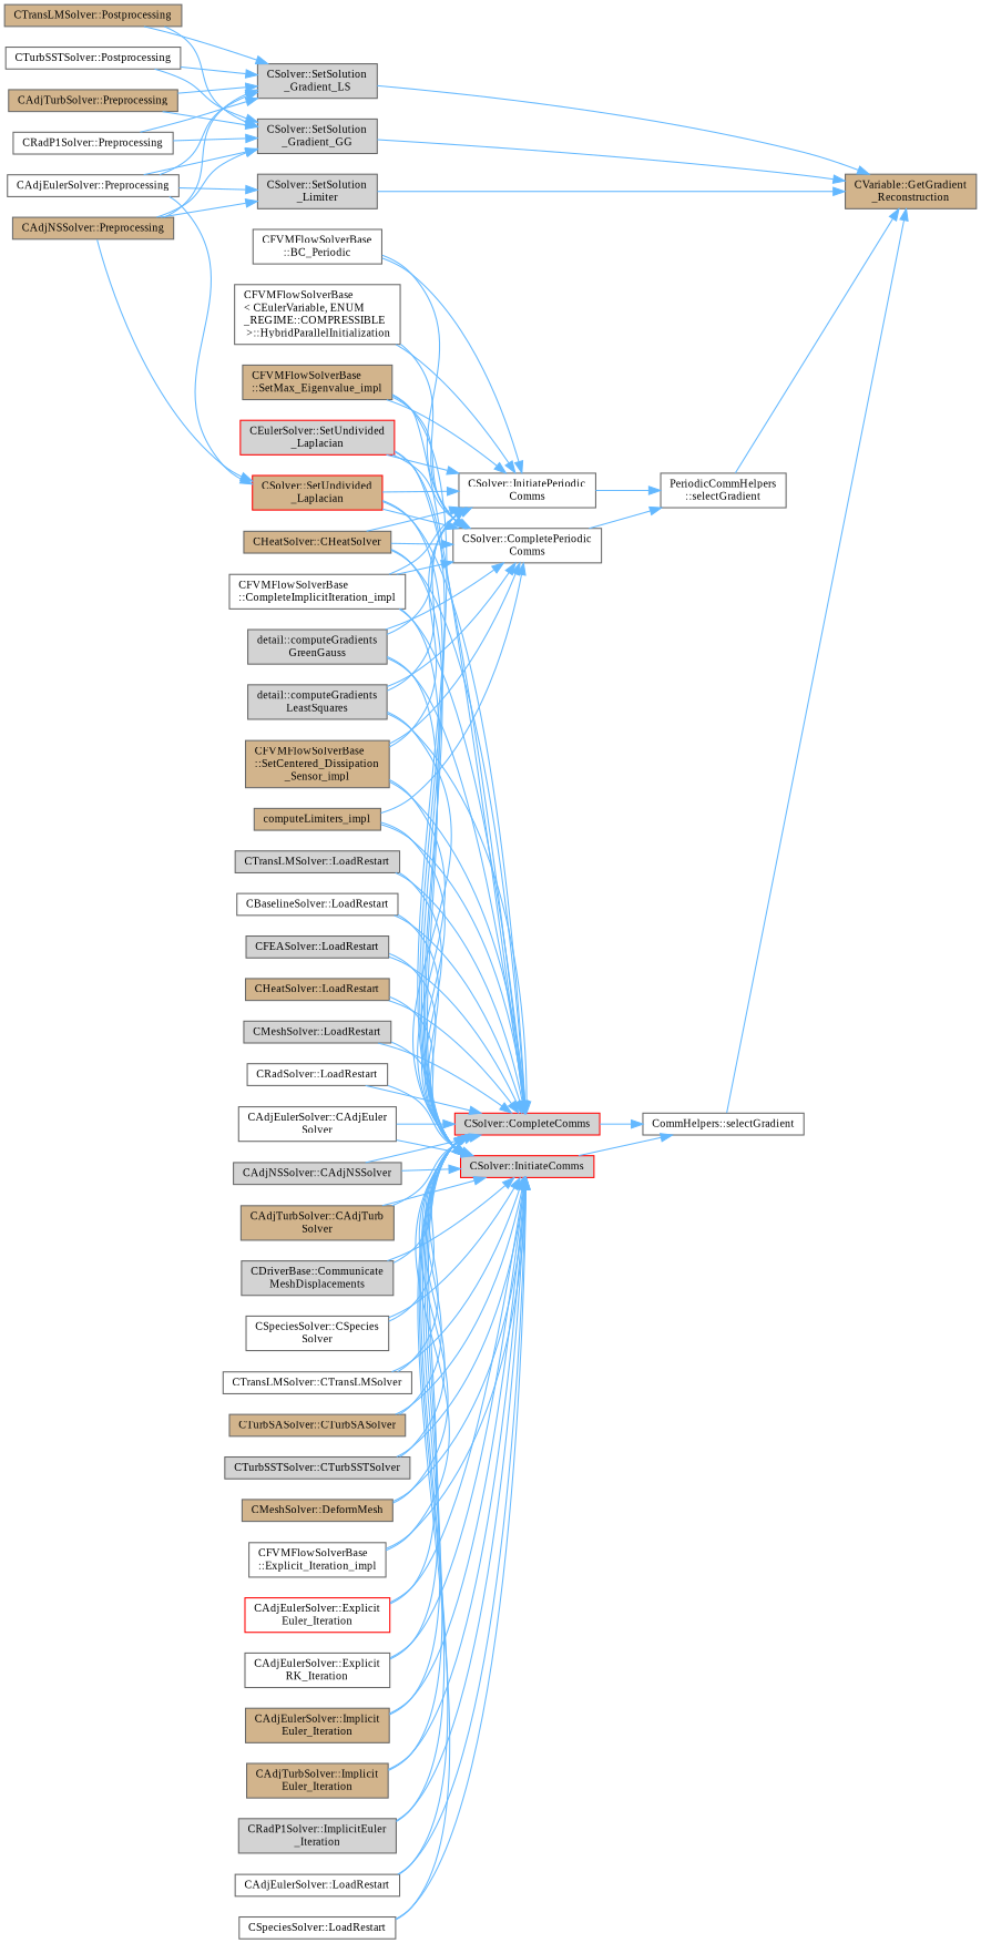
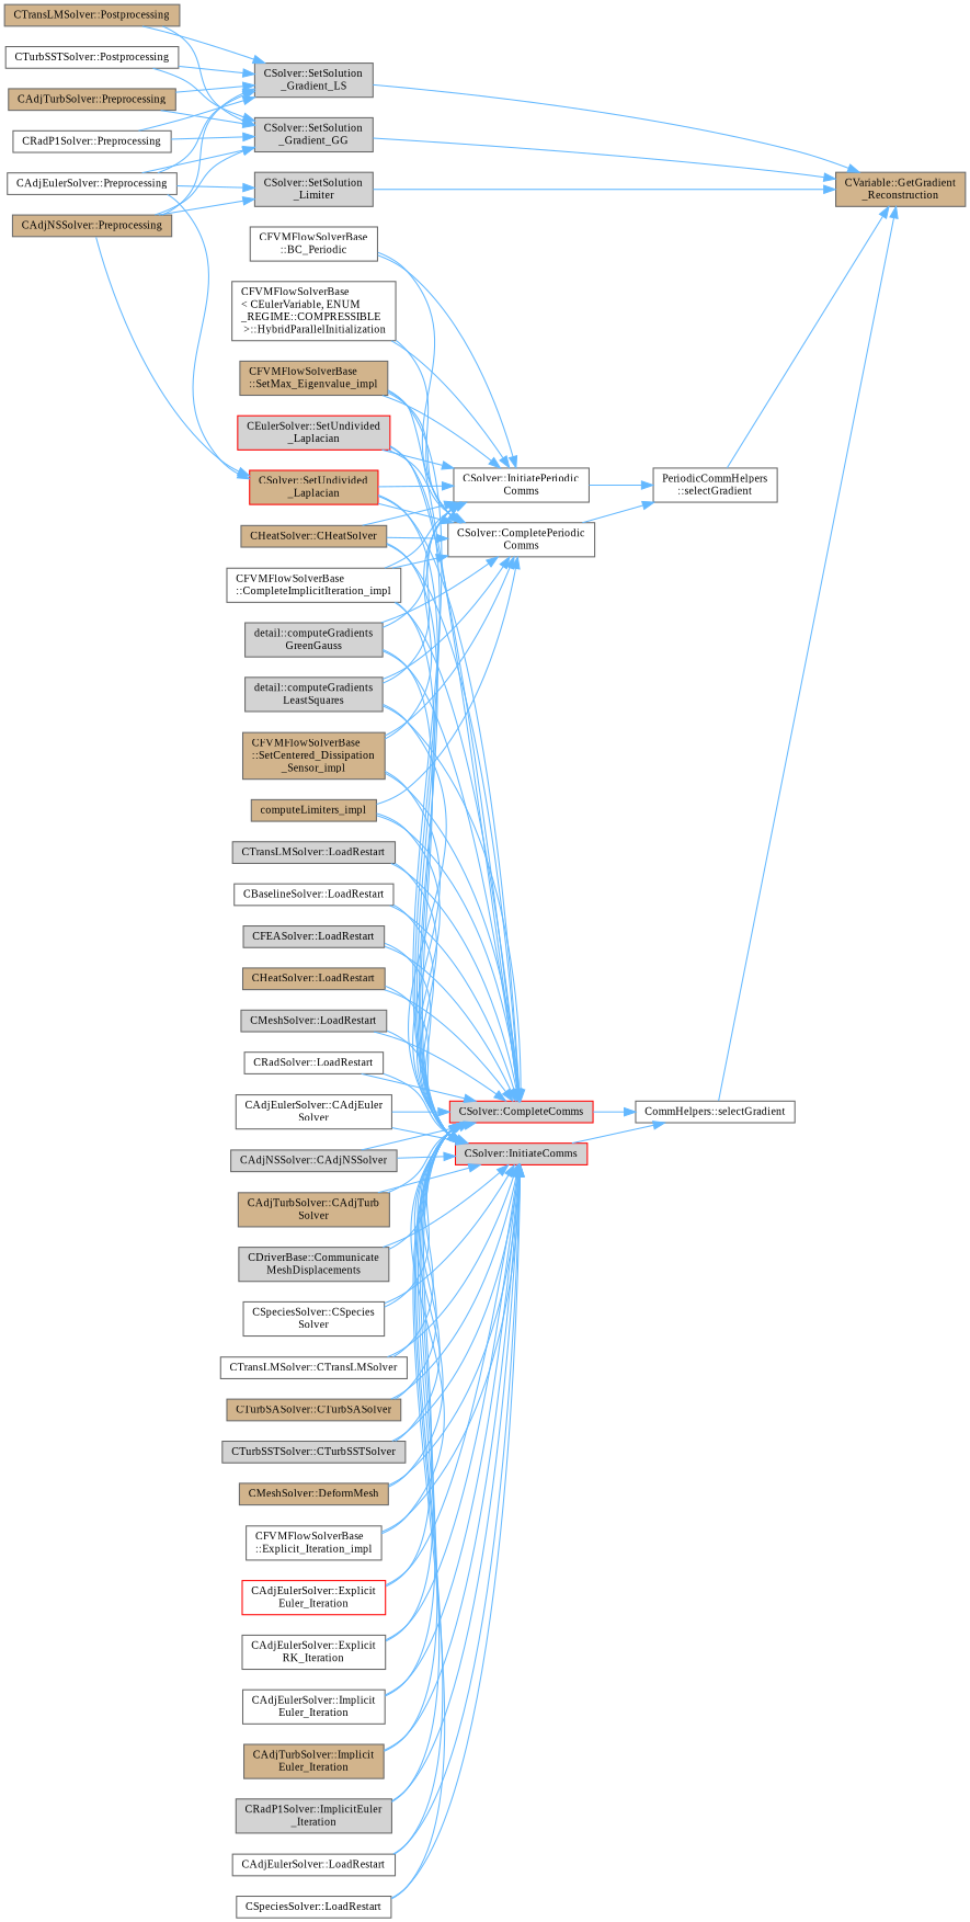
  digraph {
    fontname="Liberation Serif"
    rankdir=RL
    node [color=grey40 fillcolor=white fontname="Liberation Serif" fontsize=10 shape=box style=filled]
    edge [color=steelblue1 dir=back fontname="Liberation Serif" fontsize=10 labelfontname=Helvetica labelfontsize=10 style=solid]
    n1 [color=gray40 fillcolor=tan fontcolor=black height=0.2 label="CVariable::GetGradient\l_Reconstruction" width=0.4]
    n2 [height=0.2 label="PeriodicCommHelpers\l::selectGradient" width=0.4]
    n3 [height=0.2 label="CommHelpers::selectGradient" width=0.4]
    n4 [fillcolor=lightgrey height=0.2 label="CSolver::SetSolution\l_Gradient_GG" width=0.4]
    n5 [fillcolor=lightgrey height=0.2 label="CSolver::SetSolution\l_Gradient_LS" width=0.4]
    n6 [fillcolor=lightgrey height=0.2 label="CSolver::SetSolution\l_Limiter" width=0.4]
    n7 [height=0.2 label="CSolver::CompletePeriodic\lComms" width=0.4]
    n8 [height=0.2 label="CSolver::InitiatePeriodic\lComms" width=0.4]
    n9 [color=red fillcolor=lightgrey height=0.2 label="CSolver::CompleteComms" width=0.4]
    n10 [color=red fillcolor=lightgrey height=0.2 label="CSolver::InitiateComms" width=0.4]
    n11 [height=0.2 label="CAdjEulerSolver::Preprocessing" width=0.4]
    n12 [fillcolor=tan height=0.2 label="CAdjNSSolver::Preprocessing" width=0.4]
    n13 [fillcolor=tan height=0.2 label="CTransLMSolver::Postprocessing" width=0.4]
    n14 [height=0.2 label="CTurbSSTSolver::Postprocessing" width=0.4]
    n15 [fillcolor=tan height=0.2 label="CAdjTurbSolver::Preprocessing" width=0.4]
    n16 [height=0.2 label="CRadP1Solver::Preprocessing" width=0.4]
    n17 [height=0.2 label="CFVMFlowSolverBase\l::BC_Periodic" width=0.4]
    n18 [fillcolor=tan height=0.2 label="CHeatSolver::CHeatSolver" width=0.4]
    n19 [height=0.2 label="CFVMFlowSolverBase\l::CompleteImplicitIteration_impl" width=0.4]
    n20 [fillcolor=lightgrey height=0.2 label="detail::computeGradients\lGreenGauss" width=0.4]
    n21 [fillcolor=lightgrey height=0.2 label="detail::computeGradients\lLeastSquares" width=0.4]
    n22 [fillcolor=tan height=0.2 label=computeLimiters_impl width=0.4]
    n23 [height=0.2 label="CFVMFlowSolverBase\l\< CEulerVariable, ENUM\l_REGIME::COMPRESSIBLE\l \>::HybridParallelInitialization" width=0.4]
    n24 [fillcolor=tan height=0.2 label="CFVMFlowSolverBase\l::SetCentered_Dissipation\l_Sensor_impl" width=0.4]
    n25 [fillcolor=tan height=0.2 label="CFVMFlowSolverBase\l::SetMax_Eigenvalue_impl" width=0.4]
    n26 [color=red fillcolor=lightgrey height=0.2 label="CEulerSolver::SetUndivided\l_Laplacian" width=0.4]
    n27 [color=red fillcolor=tan height=0.2 label="CSolver::SetUndivided\l_Laplacian" width=0.4]
    n28 [height=0.2 label="CAdjEulerSolver::CAdjEuler\lSolver" width=0.4]
    n29 [fillcolor=lightgrey height=0.2 label="CAdjNSSolver::CAdjNSSolver" width=0.4]
    n30 [fillcolor=tan height=0.2 label="CAdjTurbSolver::CAdjTurb\lSolver" width=0.4]
    n31 [fillcolor=lightgrey height=0.2 label="CDriverBase::Communicate\lMeshDisplacements" width=0.4]
    n32 [height=0.2 label="CSpeciesSolver::CSpecies\lSolver" width=0.4]
    n33 [height=0.2 label="CTransLMSolver::CTransLMSolver" width=0.4]
    n34 [fillcolor=tan height=0.2 label="CTurbSASolver::CTurbSASolver" width=0.4]
    n35 [fillcolor=lightgrey height=0.2 label="CTurbSSTSolver::CTurbSSTSolver" width=0.4]
    n36 [fillcolor=tan height=0.2 label="CMeshSolver::DeformMesh" width=0.4]
    n37 [height=0.2 label="CFVMFlowSolverBase\l::Explicit_Iteration_impl" width=0.4]
    n38 [color=red height=0.2 label="CAdjEulerSolver::Explicit\lEuler_Iteration" width=0.4]
    n39 [height=0.2 label="CAdjEulerSolver::Explicit\lRK_Iteration" width=0.4]
-   n40 [fillcolor=tan height=0.2 label="CAdjEulerSolver::Implicit\lEuler_Iteration" width=0.4]
+   n40 [height=0.2 label="CAdjEulerSolver::Implicit\lEuler_Iteration" width=0.4]
    n41 [fillcolor=tan height=0.2 label="CAdjTurbSolver::Implicit\lEuler_Iteration" width=0.4]
    n42 [fillcolor=lightgrey height=0.2 label="CRadP1Solver::ImplicitEuler\l_Iteration" width=0.4]
    n43 [height=0.2 label="CAdjEulerSolver::LoadRestart" width=0.4]
    n44 [height=0.2 label="CSpeciesSolver::LoadRestart" width=0.4]
    n45 [fillcolor=lightgrey height=0.2 label="CTransLMSolver::LoadRestart" width=0.4]
    n46 [height=0.2 label="CBaselineSolver::LoadRestart" width=0.4]
    n47 [fillcolor=lightgrey height=0.2 label="CFEASolver::LoadRestart" width=0.4]
    n48 [fillcolor=tan height=0.2 label="CHeatSolver::LoadRestart" width=0.4]
    n49 [fillcolor=lightgrey height=0.2 label="CMeshSolver::LoadRestart" width=0.4]
    n50 [height=0.2 label="CRadSolver::LoadRestart" width=0.4]
    n1 -> n2
    n1 -> n3
    n1 -> n4
    n1 -> n5
    n1 -> n6
    n2 -> n7
    n2 -> n8
    n3 -> n9
    n3 -> n10
    n4 -> n11
    n4 -> n12
    n4 -> n13
    n4 -> n14
    n4 -> n15
    n4 -> n16
    n5 -> n11
    n5 -> n12
    n5 -> n13
    n5 -> n14
    n5 -> n15
    n5 -> n16
    n6 -> n11
    n6 -> n12
    n7 -> n17
    n7 -> n18
    n7 -> n19
    n7 -> n20
    n7 -> n21
    n7 -> n22
    n7 -> n23
    n7 -> n24
    n7 -> n25
    n7 -> n26
    n7 -> n27
    n8 -> n17
    n8 -> n18
    n8 -> n19
    n8 -> n20
    n8 -> n21
    n8 -> n23
    n8 -> n24
    n8 -> n25
    n8 -> n26
    n8 -> n27
    n9 -> n18
    n9 -> n19
    n9 -> n20
    n9 -> n21
    n9 -> n22
    n9 -> n24
    n9 -> n25
    n9 -> n26
    n9 -> n27
    n9 -> n28
    n9 -> n29
    n9 -> n30
    n9 -> n31
    n9 -> n32
    n9 -> n33
    n9 -> n34
    n9 -> n35
    n9 -> n36
    n9 -> n37
    n9 -> n38
    n9 -> n39
    n9 -> n40
    n9 -> n41
    n9 -> n42
    n9 -> n43
    n9 -> n44
    n9 -> n45
    n9 -> n46
    n9 -> n47
    n9 -> n48
    n9 -> n49
    n9 -> n50
    n10 -> n18
    n10 -> n19
    n10 -> n20
    n10 -> n21
    n10 -> n22
    n10 -> n24
    n10 -> n25
    n10 -> n26
    n10 -> n27
    n10 -> n28
    n10 -> n29
    n10 -> n30
    n10 -> n31
    n10 -> n32
    n10 -> n33
    n10 -> n34
    n10 -> n35
    n10 -> n36
    n10 -> n37
    n10 -> n38
    n10 -> n39
    n10 -> n40
    n10 -> n41
    n10 -> n42
    n10 -> n43
    n10 -> n44
    n10 -> n45
    n10 -> n46
    n10 -> n47
    n10 -> n48
    n10 -> n49
    n10 -> n50
    n27 -> n11
    n27 -> n12
  }
